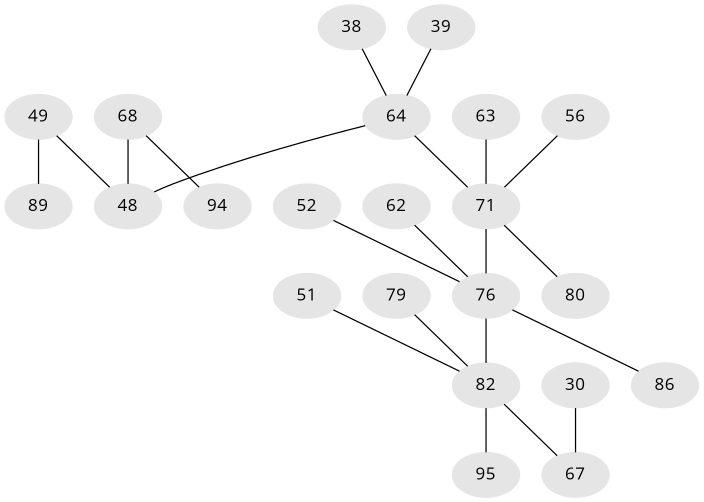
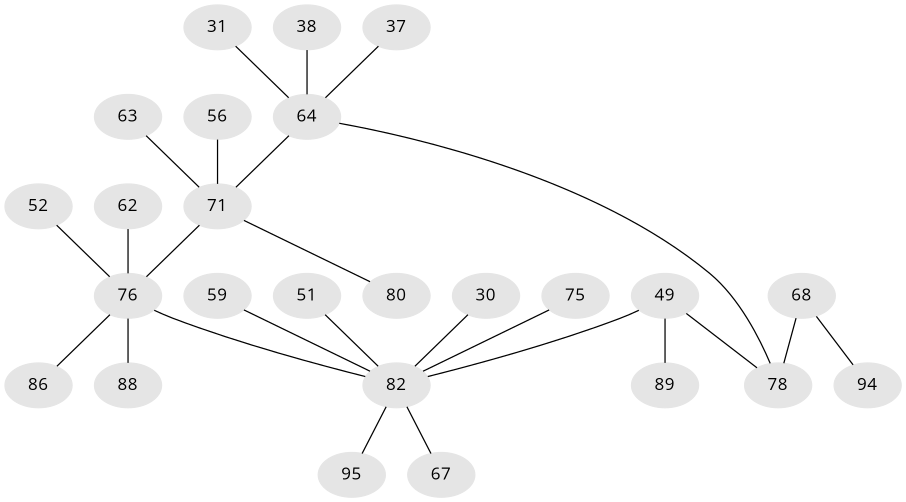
  graph {
    fontname="Open Sans"
    node [color=gray90 fontname="Open Sans" style=filled]
    edge [fontname="Open Sans"]
    64 [super="+59+12+22"]
-   78 [super="+74" label=48]
+   78 [super="+74"]
    71 [super="+39+15+24+38+54"]
+   31
    n5 [label=38]
-   37 [label=39]
+   37
    49 [super="+6+27+44"]
    82 [super="+67+32+57+45"]
    89 [super="+61+77"]
    n10 [label=95]
    n11 [label=67 super="+83"]
    51
    52 [super="+30"]
    76 [super="+34+47+72"]
    86 [super="+42"]
+   88 [super="+36"]
    80 [super="+46"]
    56
    62
    63
    68 [super="+66"]
    n22 [label=94 super="+81"]
    n23 [label=30]
-   79
+   75
+   79 [label=59]
    64 -- 78 [weight=2]
    64 -- 71 [weight=3]
    71 -- 76 [weight=4]
    71 -- 80
+   31 -- 64
    n5 -- 64
    37 -- 64
    49 -- 78
+   49 -- 82 [weight=4]
    49 -- 89
    82 -- n10
    82 -- n11
    51 -- 82
    52 -- 76
    76 -- 82 [weight=4]
    76 -- 86
+   76 -- 88 [weight=4]
    56 -- 71
    62 -- 76
    63 -- 71
    68 -- 78 [weight=4]
    68 -- n22
-   n23 -- n11
+   n23 -- 82
+   75 -- 82
    79 -- 82
  }
